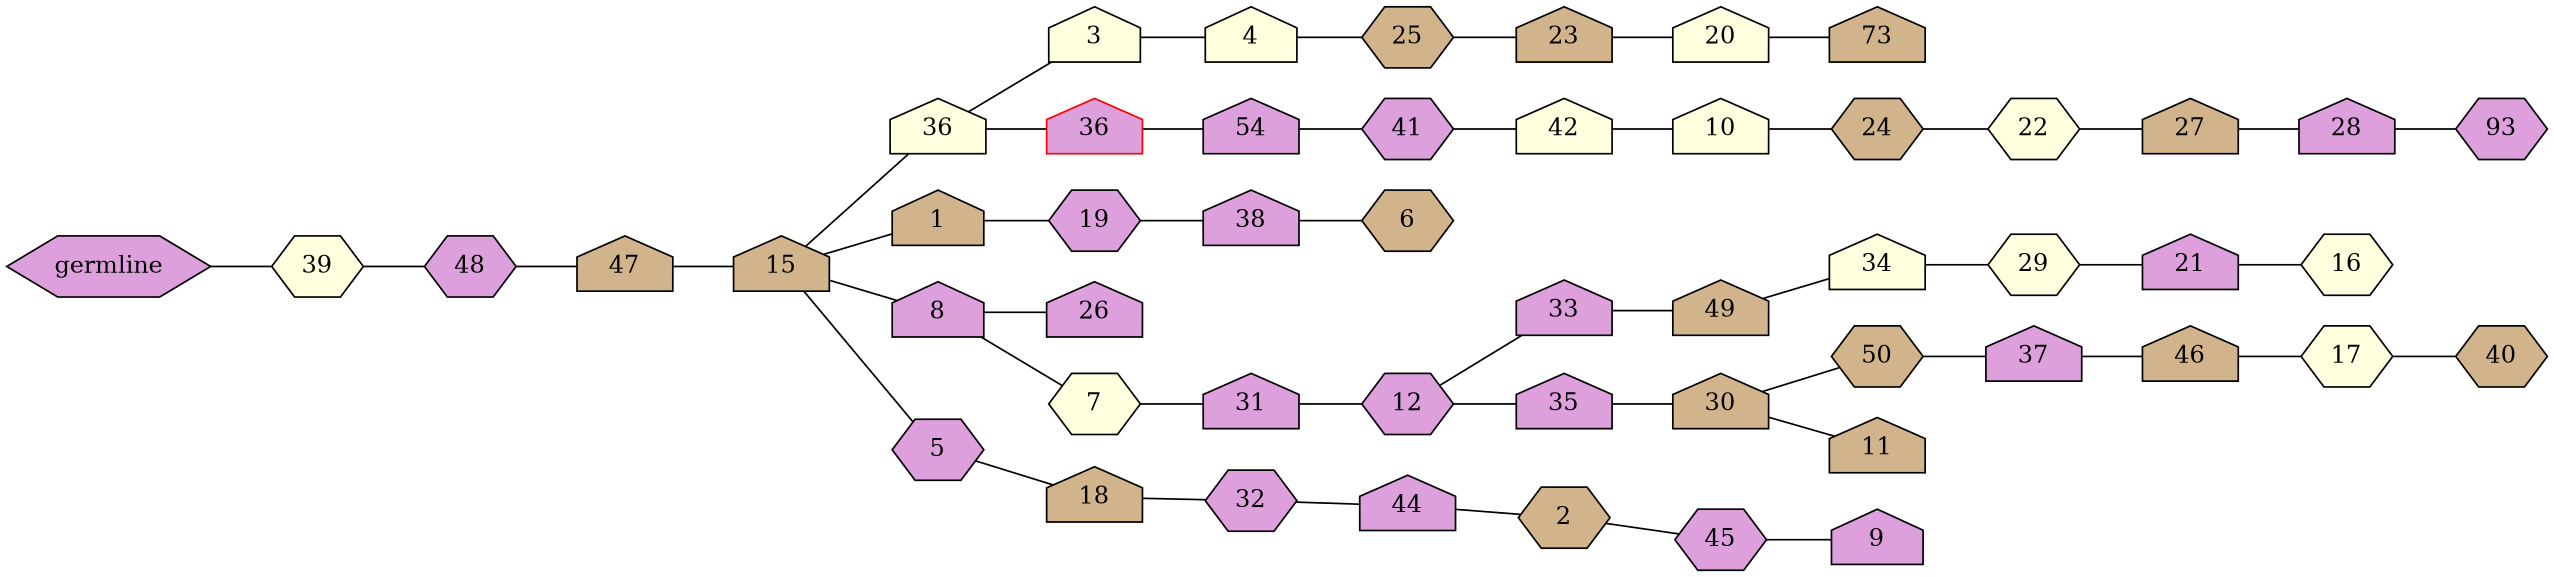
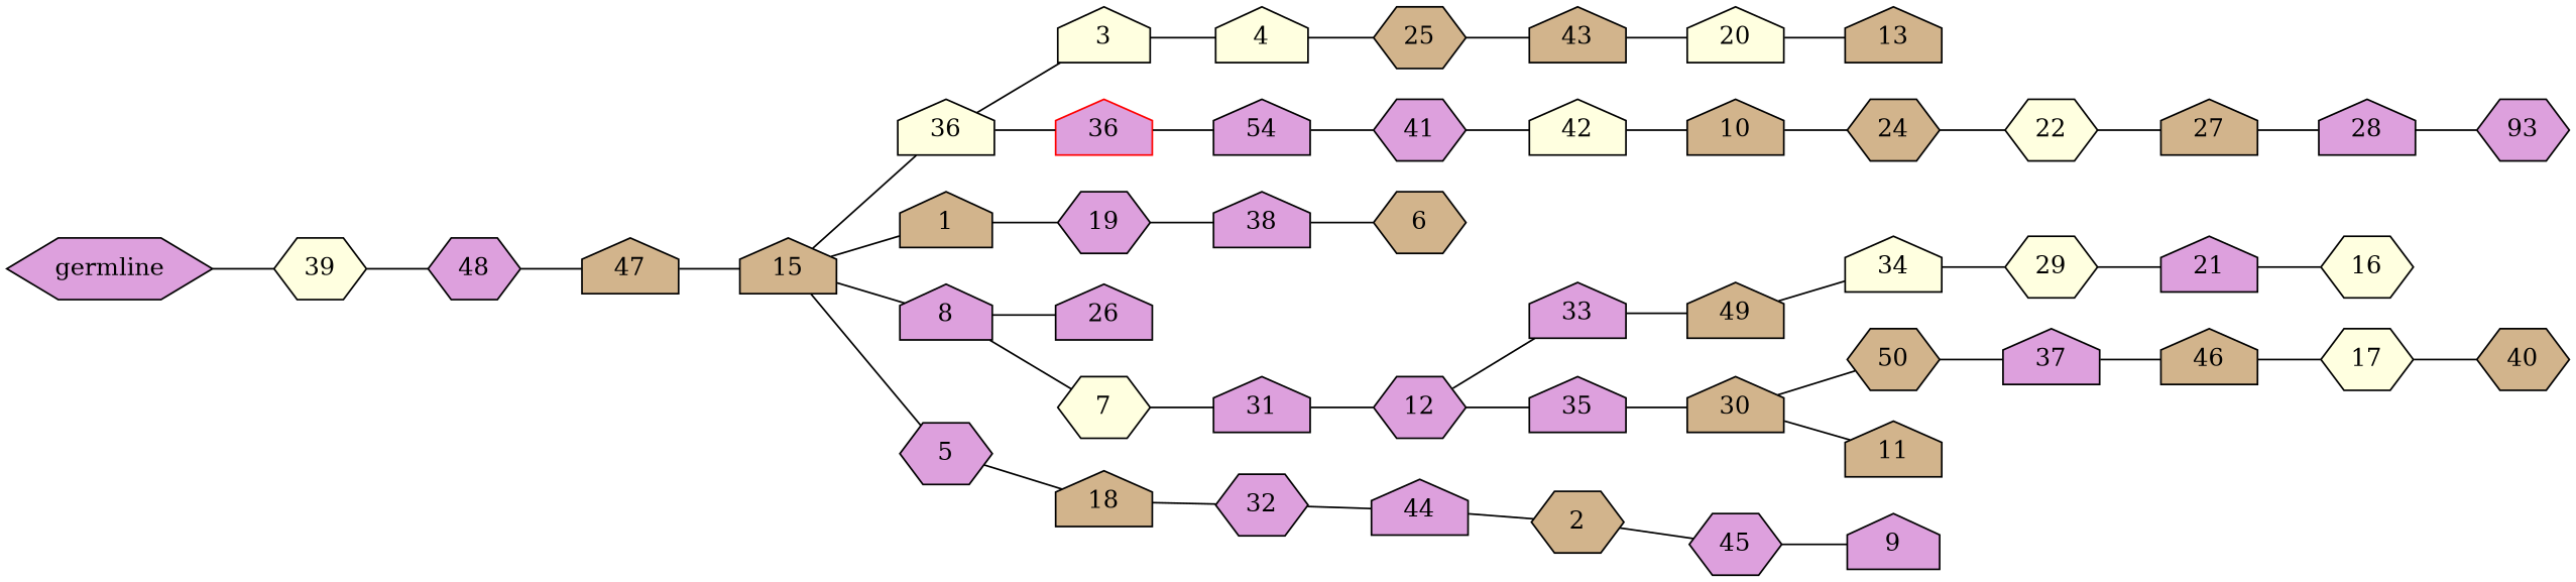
  graph {
    rankdir=LR
    splines=line
    node [fillcolor=plum shape=house style=filled]
    n1 [label=germline shape=hexagon]
    n2 [fillcolor=lightyellow label=39 shape=hexagon]
    n3 [label=48 shape=hexagon]
    n4 [fillcolor=tan label=47]
    n5 [fillcolor=tan label=15]
    n6 [fillcolor=lightyellow label=36]
    n7 [fillcolor=tan label=1]
    n8 [label=8]
    n9 [label=5 shape=hexagon]
    n10 [fillcolor=lightyellow label=3]
    n11 [color=red label=36]
    n12 [label=19 shape=hexagon]
    n13 [label=26]
    n14 [fillcolor=lightyellow label=7 shape=hexagon]
    n15 [fillcolor=tan label=18]
    n16 [fillcolor=lightyellow label=4]
    n17 [label=54]
    n18 [fillcolor=tan label=25 shape=hexagon]
-   n19 [fillcolor=tan label=23]
+   n19 [fillcolor=tan label=43]
    n20 [fillcolor=lightyellow label=20]
-   n21 [fillcolor=tan label=73]
+   n21 [fillcolor=tan label=13]
    n22 [label=41 shape=hexagon]
    n23 [fillcolor=lightyellow label=42]
-   n24 [fillcolor=lightyellow label=10]
+   n24 [fillcolor=tan label=10]
    n25 [fillcolor=tan label=24 shape=hexagon]
    n26 [fillcolor=lightyellow label=22 shape=hexagon]
    n27 [fillcolor=tan label=27]
    n28 [label=28]
    n29 [label=93 shape=hexagon]
    n30 [label=38]
    n31 [fillcolor=tan label=6 shape=hexagon]
    n32 [label=31]
    n33 [label=12 shape=hexagon]
    n34 [label=33]
    n35 [label=35]
    n36 [fillcolor=tan label=49]
    n37 [fillcolor=tan label=30]
    n38 [fillcolor=lightyellow label=34]
    n39 [fillcolor=lightyellow label=29 shape=hexagon]
    n40 [label=21]
    n41 [fillcolor=lightyellow label=16 shape=hexagon]
    n42 [fillcolor=tan label=50 shape=hexagon]
    n43 [fillcolor=tan label=11]
    n44 [label=37]
    n45 [fillcolor=tan label=46]
    n46 [fillcolor=lightyellow label=17 shape=hexagon]
    n47 [fillcolor=tan label=40 shape=hexagon]
    n48 [label=32 shape=hexagon]
    n49 [label=44]
    n50 [fillcolor=tan label=2 shape=hexagon]
    n51 [label=45 shape=hexagon]
    n52 [label=9]
    n1 -- n2
    n2 -- n3
    n3 -- n4
    n4 -- n5
    n5 -- n6
    n5 -- n7
    n5 -- n8
    n5 -- n9
    n6 -- n10
    n6 -- n11
    n7 -- n12
    n8 -- n13
    n8 -- n14
    n9 -- n15
    n10 -- n16
    n11 -- n17
    n12 -- n30
    n14 -- n32
    n15 -- n48
    n16 -- n18
    n17 -- n22
    n18 -- n19
    n19 -- n20
    n20 -- n21
    n22 -- n23
    n23 -- n24
    n24 -- n25
    n25 -- n26
    n26 -- n27
    n27 -- n28
    n28 -- n29
    n30 -- n31
    n32 -- n33
    n33 -- n34
    n33 -- n35
    n34 -- n36
    n35 -- n37
    n36 -- n38
    n37 -- n42
    n37 -- n43
    n38 -- n39
    n39 -- n40
    n40 -- n41
    n42 -- n44
    n44 -- n45
    n45 -- n46
    n46 -- n47
    n48 -- n49
    n49 -- n50
    n50 -- n51
    n51 -- n52
  }
